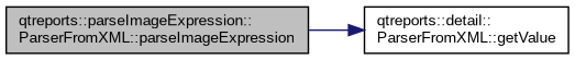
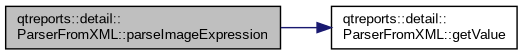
  digraph {
    rankdir=LR
    fontname="Liberation Sans"
    node [color=black fontname="Liberation Sans" fontsize=10 shape=record]
-   n1 [fillcolor=grey75 fontcolor=black height=0.2 label="qtreports::parseImageExpression::\lParserFromXML::parseImageExpression" style=filled width=0.4]
+   n1 [fillcolor=grey75 fontcolor=black height=0.2 label="qtreports::detail::\lParserFromXML::parseImageExpression" style=filled width=0.4]
    n2 [height=0.2 label="qtreports::detail::\lParserFromXML::getValue" width=0.4]
    n1 -> n2 [color=midnightblue fontname="Liberation Sans" fontsize=10 labelfontname=Helvetica labelfontsize=10 style=solid]
  }
